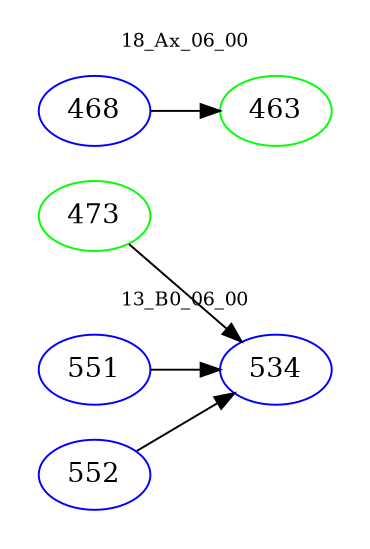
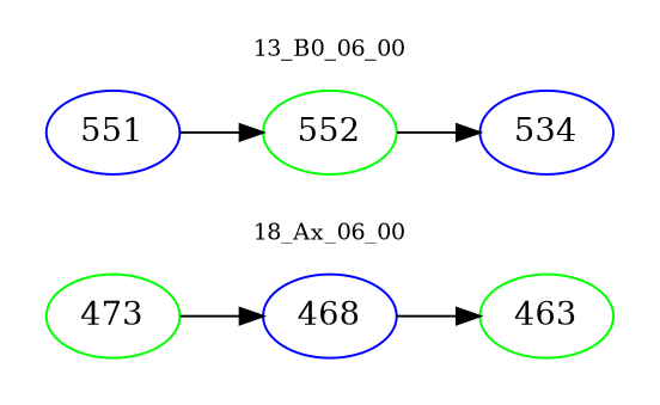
  digraph {
    rankdir=LR
    node [color=green]
    edge [color=black]
    n1 [label=473]
    n2 [color=blue label=468]
    n3 [label=463]
    n4 [color=blue label=551]
    n5 [color=blue label=534]
-   n6 [color=blue label=552]
+   n6 [label=552]
    subgraph cluster_1 {
      color=white
      fontsize=10
      label="18_Ax_06_00"
      n1
      n2
      n3
    }
    subgraph cluster_2 {
      color=white
      fontsize=10
      label="13_B0_06_00"
      n4
      n5
      n6
    }
-   n1 -> n5
+   n1 -> n2
    n2 -> n3
-   n4 -> n5
+   n4 -> n6
    n6 -> n5
  }
